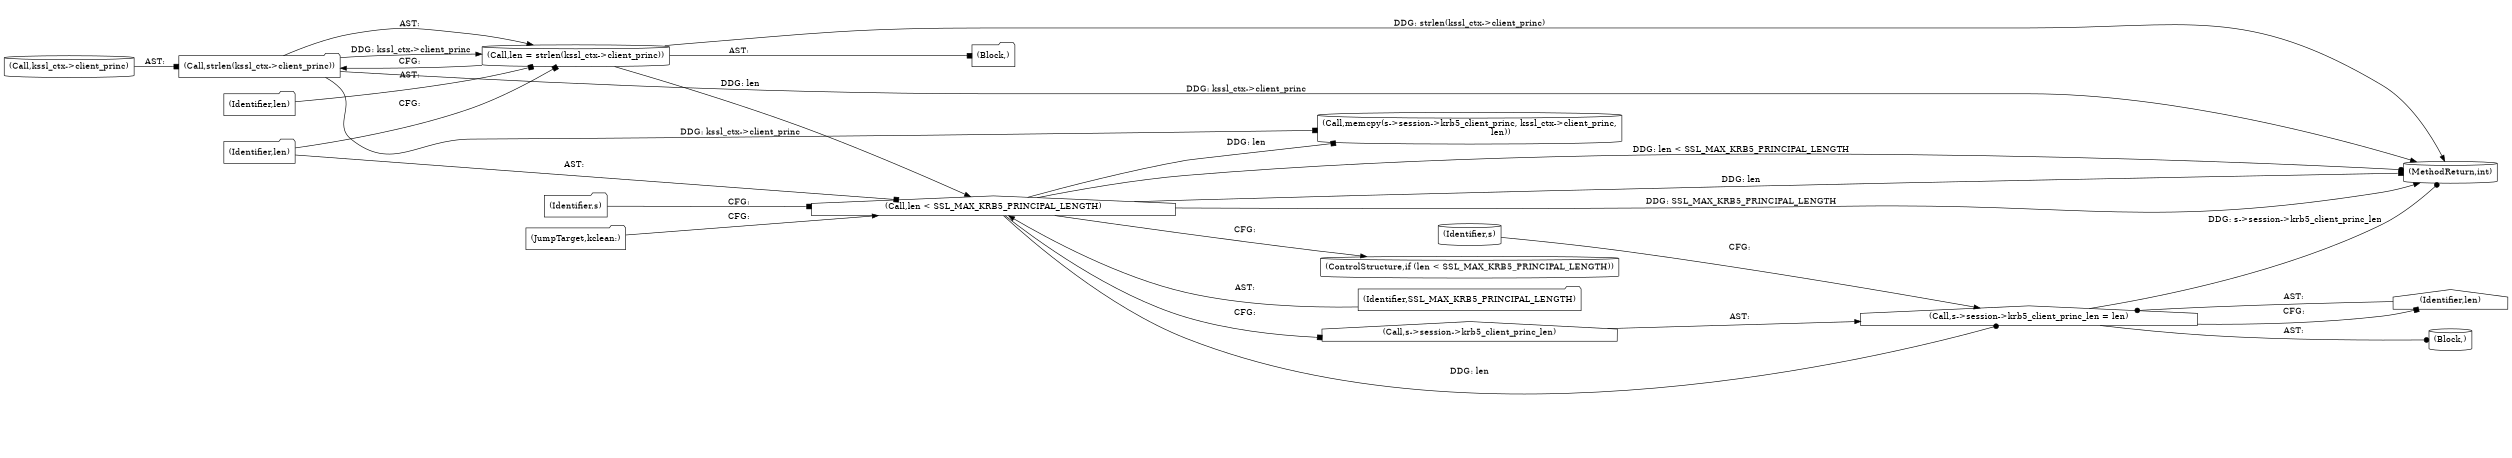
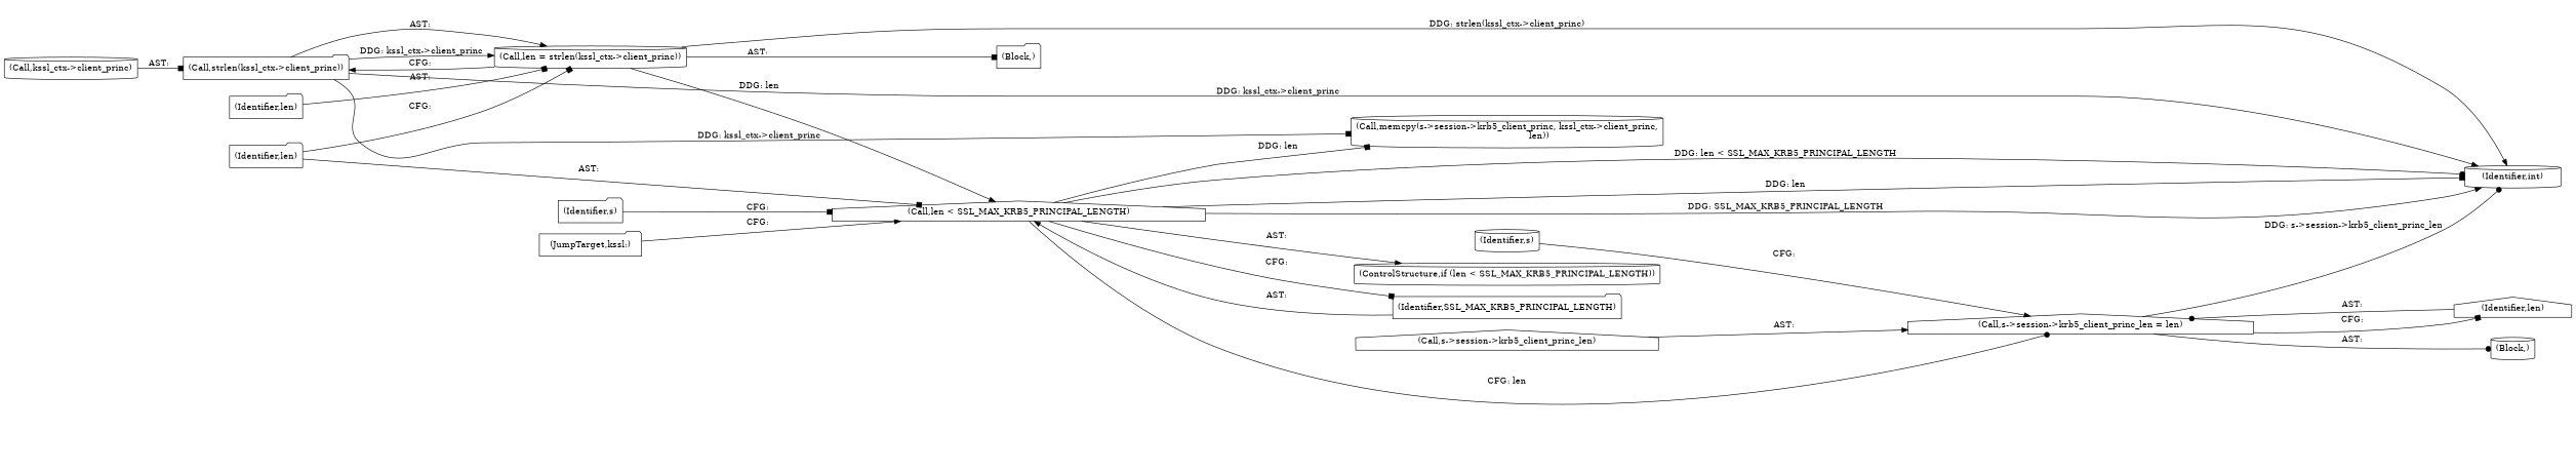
  digraph {
    rankdir=LR
    node [shape=cylinder]
    edge [arrowhead=normal]
    n1 [label="(Call,s->session->krb5_client_princ_len = len)" shape=house]
-   n2 [label="(MethodReturn,int)"]
+   n2 [label="(Identifier,int)"]
    n3 [label="(Identifier,len)" shape=house]
    n4 [label="(Block,)"]
    n5 [label="(Call,len < SSL_MAX_KRB5_PRINCIPAL_LENGTH)" shape=house]
    n6 [label="(Call,memcpy(s->session->krb5_client_princ, kssl_ctx->client_princ,\n                       len))"]
    n7 [label="(ControlStructure,if (len < SSL_MAX_KRB5_PRINCIPAL_LENGTH))"]
    n8 [label="(Identifier,SSL_MAX_KRB5_PRINCIPAL_LENGTH)" shape=folder]
    n9 [label="(Call,len = strlen(kssl_ctx->client_princ))"]
    n10 [label="(Call,strlen(kssl_ctx->client_princ))" shape=folder]
    n11 [label="(Block,)" shape=folder]
    n12 [label="(Call,kssl_ctx->client_princ)"]
    n13 [label="(Identifier,s)" shape=folder]
    n14 [label="(Identifier,len)" shape=folder]
    n15 [label="(Identifier,len)" shape=folder]
    n16 [label="(Identifier,s)"]
-   n17 [label="(JumpTarget,kclean:)" shape=folder]
+   n17 [label="(JumpTarget,kssl:)" shape=folder]
    n18 [label="(Call,s->session->krb5_client_princ_len)" shape=house]
    n1 -> n2 [arrowhead=dot label="DDG: s->session->krb5_client_princ_len"]
    n1 -> n3 [arrowhead=box label="CFG: "]
    n1 -> n4 [arrowhead=dot label="AST: "]
    n3 -> n1 [arrowhead=dot label="AST: "]
-   n5 -> n1 [arrowhead=dot label="DDG: len"]
+   n5 -> n1 [arrowhead=dot label="CFG: len"]
    n5 -> n2 [label="DDG: SSL_MAX_KRB5_PRINCIPAL_LENGTH"]
    n5 -> n2 [arrowhead=dot label="DDG: len < SSL_MAX_KRB5_PRINCIPAL_LENGTH"]
    n5 -> n2 [arrowhead=box label="DDG: len"]
    n5 -> n6 [arrowhead=box label="DDG: len"]
-   n5 -> n7 [label="CFG: "]
-   n5 -> n18 [arrowhead=box label="CFG: "]
+   n5 -> n7 [label="AST: "]
+   n5 -> n8 [arrowhead=box label="CFG: "]
    n8 -> n5 [label="AST: "]
    n9 -> n2 [label="DDG: strlen(kssl_ctx->client_princ)"]
    n9 -> n5 [label="DDG: len"]
    n9 -> n10 [label="CFG: "]
    n9 -> n11 [arrowhead=box label="AST: "]
    n10 -> n2 [label="DDG: kssl_ctx->client_princ"]
    n10 -> n6 [arrowhead=box label="DDG: kssl_ctx->client_princ"]
    n10 -> n9 [label="AST: "]
    n10 -> n9 [label="DDG: kssl_ctx->client_princ"]
    n12 -> n10 [arrowhead=box label="AST: "]
    n13 -> n5 [arrowhead=box label="CFG: "]
    n14 -> n5 [arrowhead=box label="AST: "]
    n14 -> n9 [arrowhead=box label="CFG: "]
    n15 -> n9 [arrowhead=box label="AST: "]
    n16 -> n1 [label="CFG: "]
    n17 -> n5 [label="CFG: "]
    n18 -> n1 [label="AST: "]
  }
